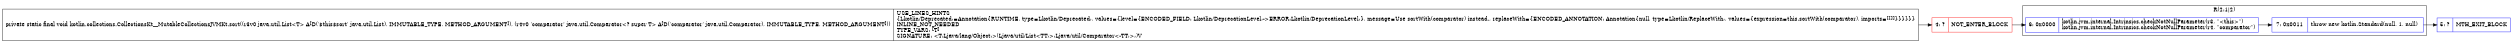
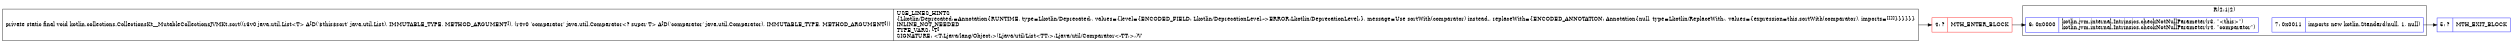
  digraph {
    rankdir=LR
    node [color=blue shape=record]
    n1 [label="{6\:\ 0x0000|kotlin.jvm.internal.Intrinsics.checkNotNullParameter(r3, \"\<this\>\")\lkotlin.jvm.internal.Intrinsics.checkNotNullParameter(r4, \"comparator\")\l}"]
-   n2 [label="{7\:\ 0x0011|throw new kotlin.Standard(null, 1, null)\l}"]
+   n2 [label="{7\:\ 0x0011|imports new kotlin.Standard(null, 1, null)\l}"]
    n3 [label="{5\:\ ?|MTH_EXIT_BLOCK\l}"]
-   n4 [color=red label="{4\:\ ?|NOT_ENTER_BLOCK\l}"]
+   n4 [color=red label="{4\:\ ?|MTH_ENTER_BLOCK\l}"]
    n5 [label="{private static final void kotlin.collections.CollectionsKt__MutableCollectionsJVMKt.sort((r3v0 java.util.List\<T\> A[D('$this$sort' java.util.List), IMMUTABLE_TYPE, METHOD_ARGUMENT]), (r4v0 'comparator' java.util.Comparator\<? super T\> A[D('comparator' java.util.Comparator), IMMUTABLE_TYPE, METHOD_ARGUMENT]))  | USE_LINES_HINTS\l\{Lkotlin\/Deprecated;=Annotation\{RUNTIME, type=Lkotlin\/Deprecated;, values=\{level=\{ENCODED_FIELD: Lkotlin\/DeprecationLevel;\-\>ERROR:Lkotlin\/DeprecationLevel;\}, message=Use sortWith(comparator) instead., replaceWith=\{ENCODED_ANNOTATION: Annotation\{null, type=Lkotlin\/ReplaceWith;, values=\{expression=this.sortWith(comparator), imports=[[]]\}\}\}\}\}\}\lINLINE_NOT_NEEDED\lTYPE_VARS: [T]\lSIGNATURE: \<T:Ljava\/lang\/Object;\>(Ljava\/util\/List\<TT;\>;Ljava\/util\/Comparator\<\-TT;\>;)V\l}" color=""]
    subgraph cluster_1 {
      label="R(2:1|2)"
      n1
      n2
    }
-   n1 -> n2
    n2 -> n3
    n4 -> n1
    n5 -> n4
  }
